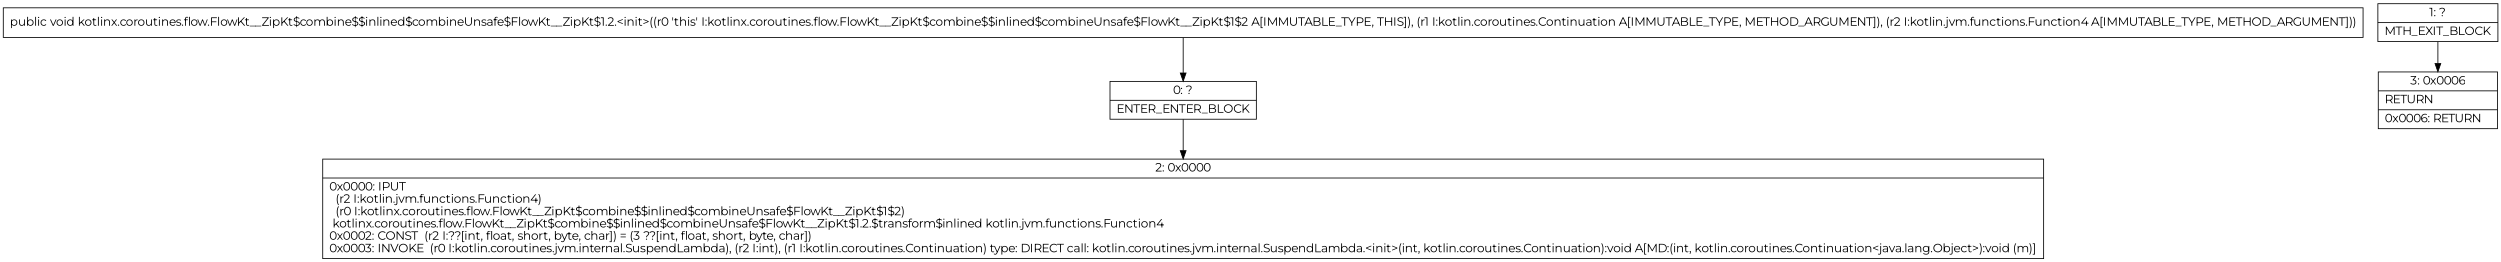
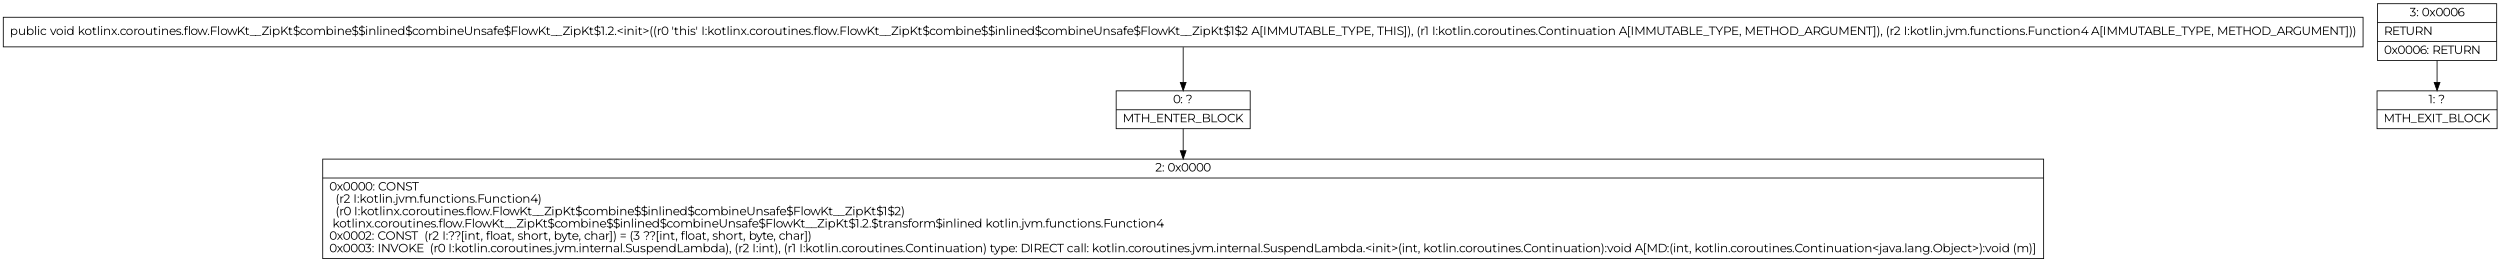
  digraph {
    fontname=Montserrat
    node [fontname=Montserrat shape=record]
    edge [fontname=Montserrat]
-   n1 [label="{0\:\ ?|ENTER_ENTER_BLOCK\l}"]
-   n2 [label="{2\:\ 0x0000|0x0000: IPUT  \l  (r2 I:kotlin.jvm.functions.Function4)\l  (r0 I:kotlinx.coroutines.flow.FlowKt__ZipKt$combine$$inlined$combineUnsafe$FlowKt__ZipKt$1$2)\l kotlinx.coroutines.flow.FlowKt__ZipKt$combine$$inlined$combineUnsafe$FlowKt__ZipKt$1.2.$transform$inlined kotlin.jvm.functions.Function4 \l0x0002: CONST  (r2 I:??[int, float, short, byte, char]) = (3 ??[int, float, short, byte, char]) \l0x0003: INVOKE  (r0 I:kotlin.coroutines.jvm.internal.SuspendLambda), (r2 I:int), (r1 I:kotlin.coroutines.Continuation) type: DIRECT call: kotlin.coroutines.jvm.internal.SuspendLambda.\<init\>(int, kotlin.coroutines.Continuation):void A[MD:(int, kotlin.coroutines.Continuation\<java.lang.Object\>):void (m)]\l}"]
+   n1 [label="{0\:\ ?|MTH_ENTER_BLOCK\l}"]
+   n2 [label="{2\:\ 0x0000|0x0000: CONST  \l  (r2 I:kotlin.jvm.functions.Function4)\l  (r0 I:kotlinx.coroutines.flow.FlowKt__ZipKt$combine$$inlined$combineUnsafe$FlowKt__ZipKt$1$2)\l kotlinx.coroutines.flow.FlowKt__ZipKt$combine$$inlined$combineUnsafe$FlowKt__ZipKt$1.2.$transform$inlined kotlin.jvm.functions.Function4 \l0x0002: CONST  (r2 I:??[int, float, short, byte, char]) = (3 ??[int, float, short, byte, char]) \l0x0003: INVOKE  (r0 I:kotlin.coroutines.jvm.internal.SuspendLambda), (r2 I:int), (r1 I:kotlin.coroutines.Continuation) type: DIRECT call: kotlin.coroutines.jvm.internal.SuspendLambda.\<init\>(int, kotlin.coroutines.Continuation):void A[MD:(int, kotlin.coroutines.Continuation\<java.lang.Object\>):void (m)]\l}"]
    n3 [label="{3\:\ 0x0006|RETURN\l|0x0006: RETURN   \l}"]
    n4 [label="{1\:\ ?|MTH_EXIT_BLOCK\l}"]
    n5 [label="{public void kotlinx.coroutines.flow.FlowKt__ZipKt$combine$$inlined$combineUnsafe$FlowKt__ZipKt$1.2.\<init\>((r0 'this' I:kotlinx.coroutines.flow.FlowKt__ZipKt$combine$$inlined$combineUnsafe$FlowKt__ZipKt$1$2 A[IMMUTABLE_TYPE, THIS]), (r1 I:kotlin.coroutines.Continuation A[IMMUTABLE_TYPE, METHOD_ARGUMENT]), (r2 I:kotlin.jvm.functions.Function4 A[IMMUTABLE_TYPE, METHOD_ARGUMENT])) }"]
    n1 -> n2
-   n4 -> n3
+   n3 -> n4
    n5 -> n1
  }
